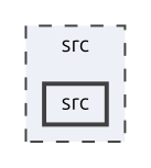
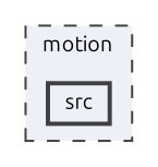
  digraph {
    compound=true
    fontname=Ubuntu
    n1 [color=grey25 fillcolor="#edf0f7" fontname=Ubuntu fontsize=10 height=0.2 label=src shape=box style="filled,bold" width=0.4]
    subgraph cluster_1 {
      bgcolor="#edf0f7"
      fontsize=10
-     label=src
+     label=motion
      pencolor=grey25
      style="filled,dashed"
      n1
    }
  }
